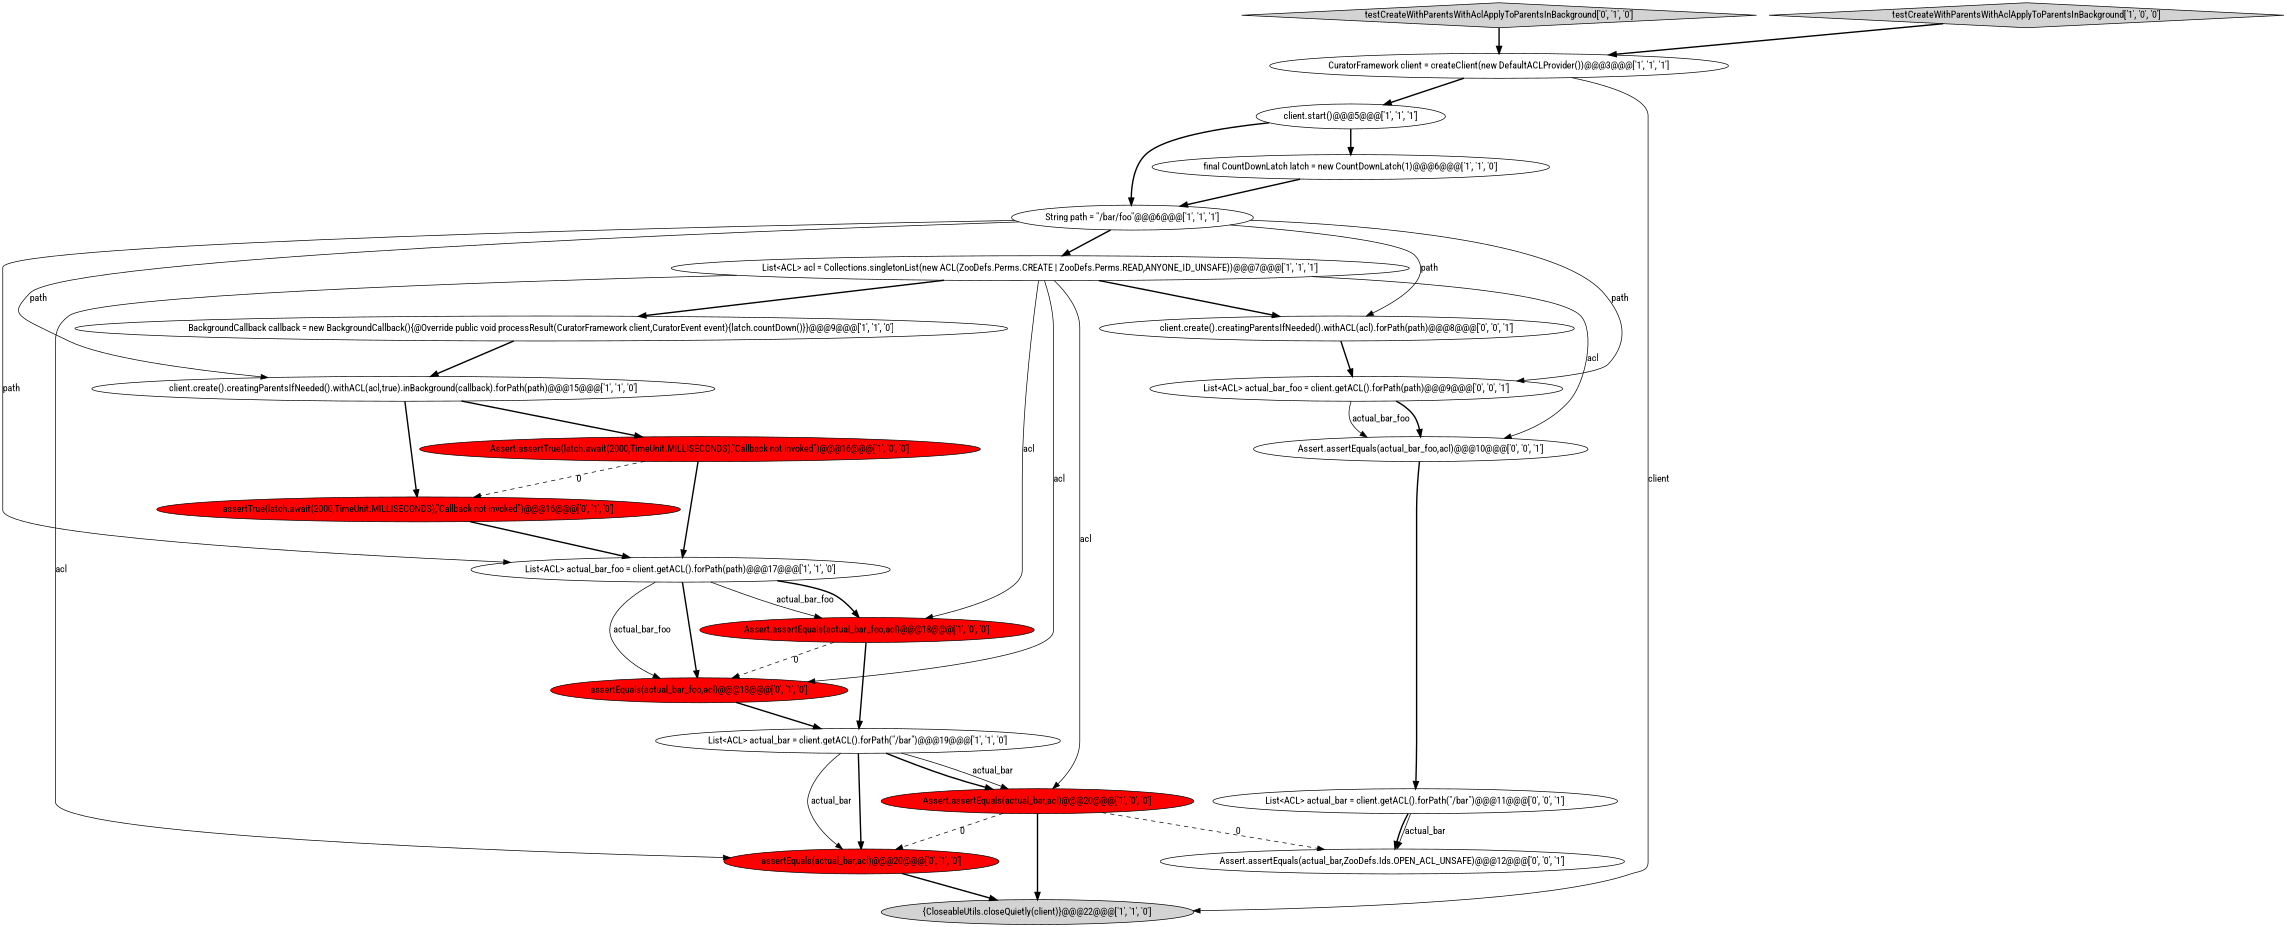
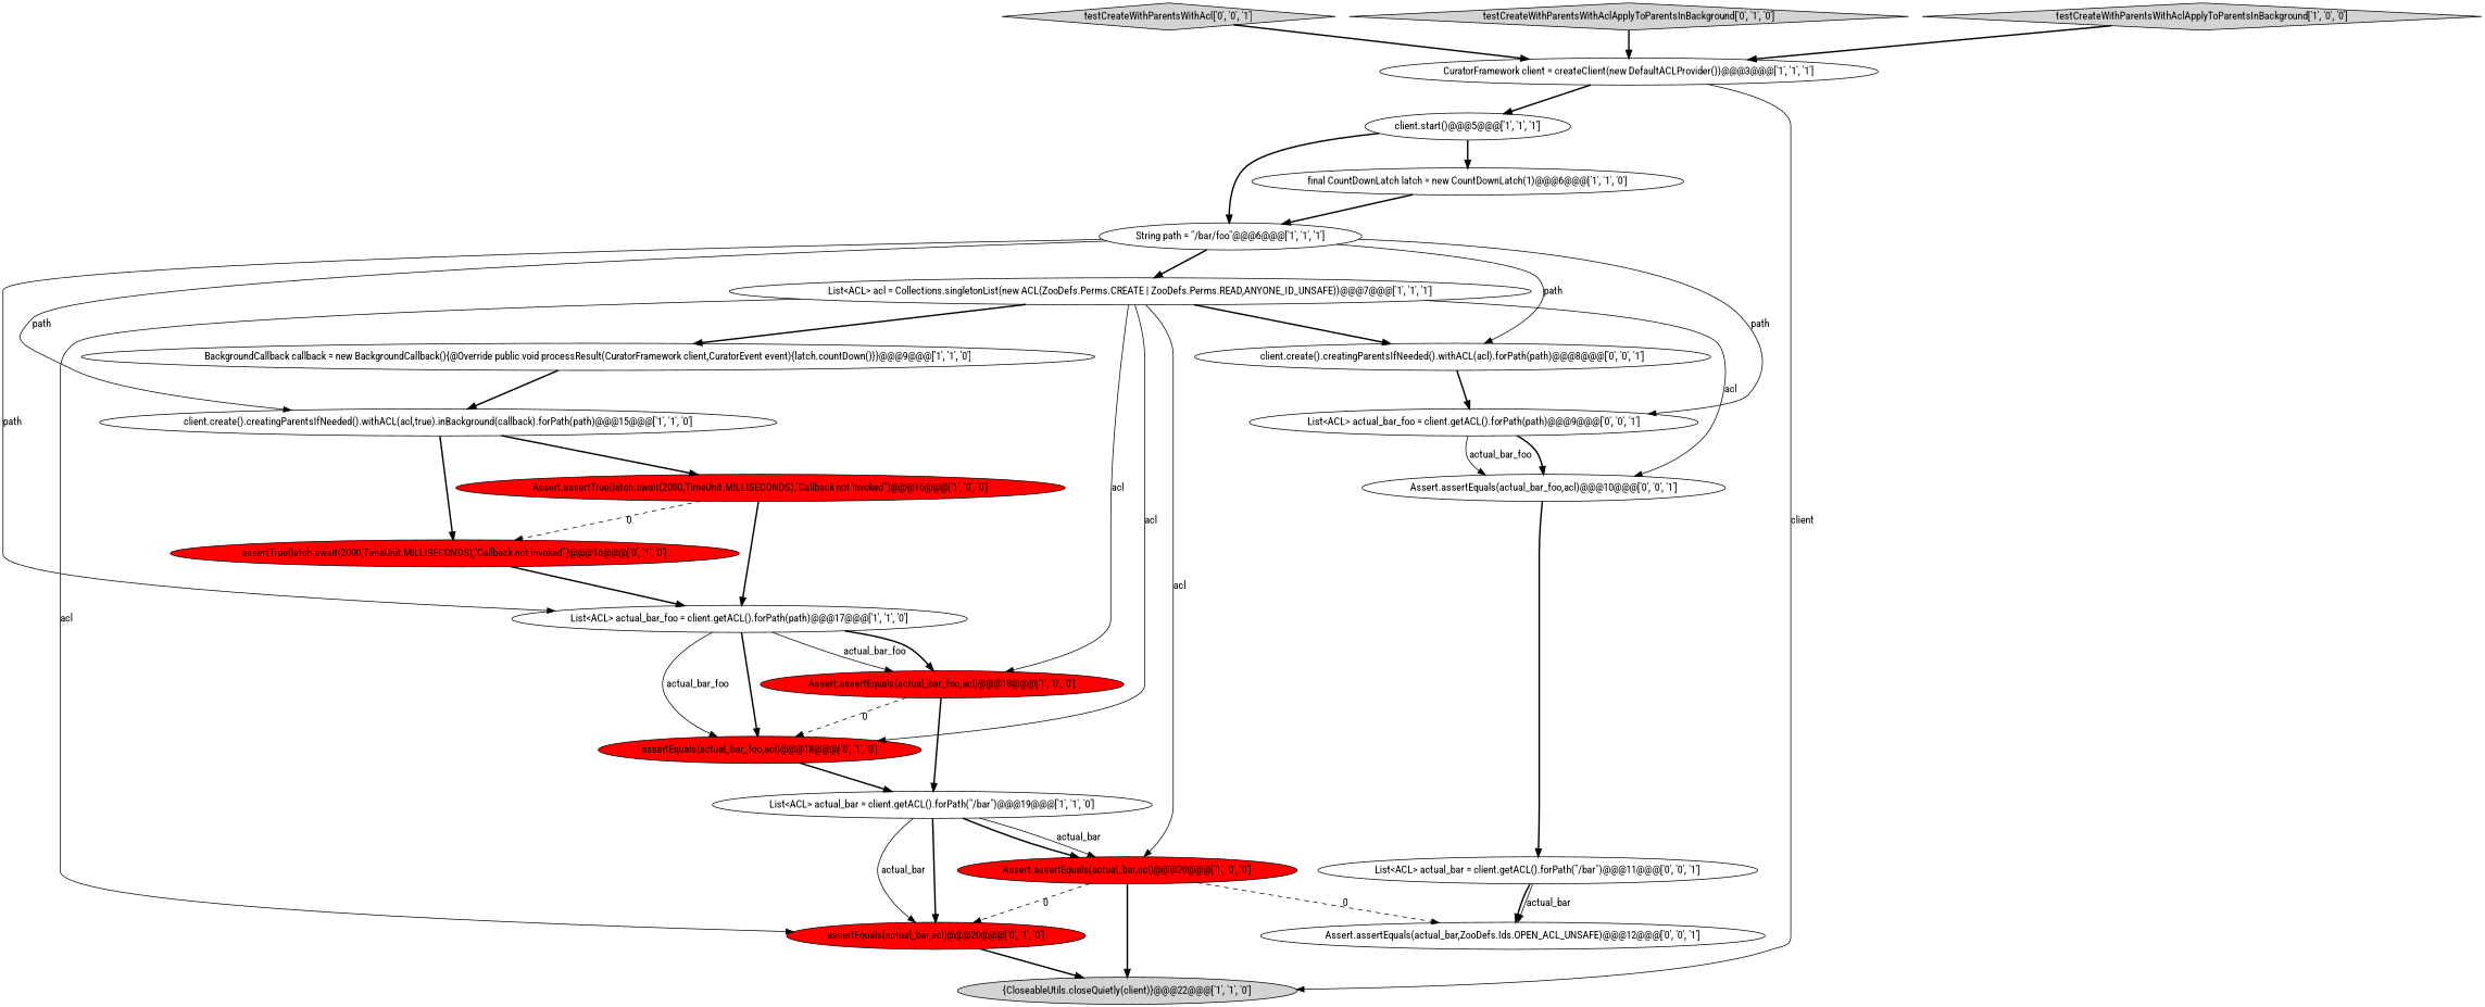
  digraph {
    fontname="Roboto Condensed"
    node [fillcolor=white fontname="Roboto Condensed" shape=ellipse style=filled]
    edge [fontname="Roboto Condensed" style=bold]
    n1 [fillcolor=red label="Assert.assertEquals(actual_bar_foo,acl)@@@18@@@['1', '0', '0']"]
    n2 [fillcolor=red label="assertEquals(actual_bar_foo,acl)@@@18@@@['0', '1', '0']"]
    n3 [label="List<ACL> actual_bar = client.getACL().forPath(\"/bar\")@@@19@@@['1', '1', '0']"]
    n4 [fillcolor=red label="assertEquals(actual_bar,acl)@@@20@@@['0', '1', '0']"]
    n5 [fillcolor=red label="Assert.assertEquals(actual_bar,acl)@@@20@@@['1', '0', '0']"]
    n6 [label="List<ACL> actual_bar_foo = client.getACL().forPath(path)@@@9@@@['0', '0', '1']"]
    n7 [label="Assert.assertEquals(actual_bar_foo,acl)@@@10@@@['0', '0', '1']"]
    n8 [label="List<ACL> actual_bar = client.getACL().forPath(\"/bar\")@@@11@@@['0', '0', '1']"]
+   n9 [fillcolor=lightgray label="testCreateWithParentsWithAcl['0', '0', '1']" shape=diamond]
    n10 [label="CuratorFramework client = createClient(new DefaultACLProvider())@@@3@@@['1', '1', '1']"]
    n11 [label="client.start()@@@5@@@['1', '1', '1']"]
    n12 [fillcolor=lightgray label="{CloseableUtils.closeQuietly(client)}@@@22@@@['1', '1', '0']"]
    n13 [fillcolor=lightgray label="testCreateWithParentsWithAclApplyToParentsInBackground['0', '1', '0']" shape=diamond]
    n14 [fillcolor=red label="assertTrue(latch.await(2000,TimeUnit.MILLISECONDS),\"Callback not invoked\")@@@16@@@['0', '1', '0']"]
    n15 [label="List<ACL> actual_bar_foo = client.getACL().forPath(path)@@@17@@@['1', '1', '0']"]
    n16 [label="Assert.assertEquals(actual_bar,ZooDefs.Ids.OPEN_ACL_UNSAFE)@@@12@@@['0', '0', '1']"]
    n17 [label="final CountDownLatch latch = new CountDownLatch(1)@@@6@@@['1', '1', '0']"]
    n18 [label="String path = \"/bar/foo\"@@@6@@@['1', '1', '1']"]
    n19 [label="client.create().creatingParentsIfNeeded().withACL(acl,true).inBackground(callback).forPath(path)@@@15@@@['1', '1', '0']"]
    n20 [label="client.create().creatingParentsIfNeeded().withACL(acl).forPath(path)@@@8@@@['0', '0', '1']"]
    n21 [label="List<ACL> acl = Collections.singletonList(new ACL(ZooDefs.Perms.CREATE | ZooDefs.Perms.READ,ANYONE_ID_UNSAFE))@@@7@@@['1', '1', '1']"]
    n22 [fillcolor=red label="Assert.assertTrue(latch.await(2000,TimeUnit.MILLISECONDS),\"Callback not invoked\")@@@16@@@['1', '0', '0']"]
    n23 [label="BackgroundCallback callback = new BackgroundCallback(){@Override public void processResult(CuratorFramework client,CuratorEvent event){latch.countDown()}}@@@9@@@['1', '1', '0']"]
    n24 [fillcolor=lightgray label="testCreateWithParentsWithAclApplyToParentsInBackground['1', '0', '0']" shape=diamond]
    n1 -> n2 [label=0 style=dashed]
    n1 -> n3
    n2 -> n3
    n3 -> n4 [label=actual_bar style=solid]
    n3 -> n4
    n3 -> n5
    n3 -> n5 [label=actual_bar style=solid]
    n4 -> n12
    n5 -> n4 [label=0 style=dashed]
    n5 -> n12
    n5 -> n16 [label=0 style=dashed]
    n6 -> n7
    n6 -> n7 [label=actual_bar_foo style=solid]
    n7 -> n8
    n8 -> n16
    n8 -> n16 [label=actual_bar style=solid]
+   n9 -> n10
    n10 -> n11
    n10 -> n12 [label=client style=solid]
    n11 -> n17
    n11 -> n18
    n13 -> n10
    n14 -> n15
    n15 -> n1 [label=actual_bar_foo style=solid]
    n15 -> n1
    n15 -> n2 [label=actual_bar_foo style=solid]
    n15 -> n2
    n17 -> n18
    n18 -> n6 [label=path style=solid]
    n18 -> n15 [label=path style=solid]
    n18 -> n19 [label=path style=solid]
    n18 -> n20 [label=path style=solid]
    n18 -> n21
    n19 -> n14
    n19 -> n22
    n20 -> n6
    n21 -> n1 [label=acl style=solid]
    n21 -> n2 [label=acl style=solid]
    n21 -> n4 [label=acl style=solid]
    n21 -> n5 [label=acl style=solid]
    n21 -> n7 [label=acl style=solid]
    n21 -> n20
    n21 -> n23
    n22 -> n14 [label=0 style=dashed]
    n22 -> n15
    n23 -> n19
    n24 -> n10
  }
